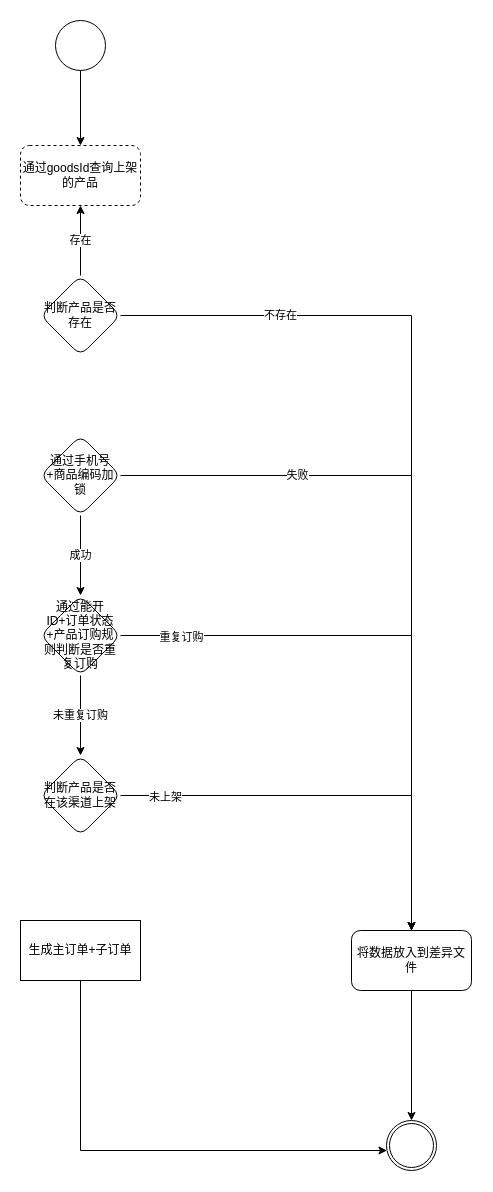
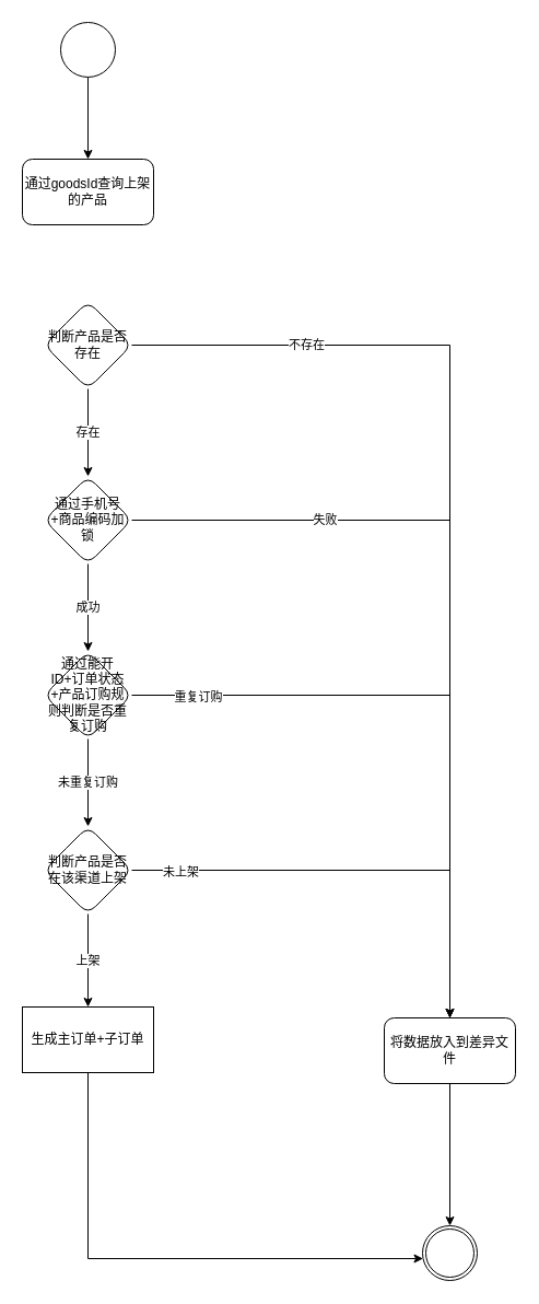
  <mxCell id="0" />
  <mxCell id="1" parent="0" />
  <mxCell id="2" value="" style="edgeStyle=orthogonalEdgeStyle;rounded=0;orthogonalLoop=1;jettySize=auto;html=1;" edge="1" parent="1" source="3" target="5"><mxGeometry relative="1" as="geometry" /></mxCell>
  <mxCell id="3" value="" style="shape=mxgraph.bpmn.shape;html=1;verticalLabelPosition=bottom;labelBackgroundColor=#ffffff;verticalAlign=top;align=center;perimeter=ellipsePerimeter;outlineConnect=0;outline=standard;symbol=general;rounded=1;" vertex="1" parent="1"><mxGeometry x="55" y="20" width="50" height="50" as="geometry" /></mxCell>
  <mxCell id="4" value="" style="shape=mxgraph.bpmn.shape;html=1;verticalLabelPosition=bottom;labelBackgroundColor=#ffffff;verticalAlign=top;align=center;perimeter=ellipsePerimeter;outlineConnect=0;outline=throwing;symbol=general;rounded=1;" vertex="1" parent="1"><mxGeometry x="386" y="1120" width="50" height="50" as="geometry" /></mxCell>
- <mxCell id="5" value="通过goodsId查询上架的产品" style="whiteSpace=wrap;html=1;rounded=1;verticalAlign=middle;labelBackgroundColor=#ffffff;dashed=1;" vertex="1" parent="1"><mxGeometry x="20" y="145" width="120" height="60" as="geometry" /></mxCell>
+ <mxCell id="5" value="通过goodsId查询上架的产品" style="whiteSpace=wrap;html=1;rounded=1;verticalAlign=middle;labelBackgroundColor=#ffffff;" vertex="1" parent="1"><mxGeometry x="20" y="145" width="120" height="60" as="geometry" /></mxCell>
  <mxCell id="6" value="不存在" style="edgeStyle=orthogonalEdgeStyle;rounded=0;orthogonalLoop=1;jettySize=auto;html=1;endArrow=none;" edge="1" parent="1" source="8" target="10"><mxGeometry x="-0.646" relative="1" as="geometry"><mxPoint as="offset" /></mxGeometry></mxCell>
- <mxCell id="7" value="存在" style="edgeStyle=orthogonalEdgeStyle;rounded=0;orthogonalLoop=1;jettySize=auto;html=1;" edge="1" parent="1" source="8" target="5"><mxGeometry relative="1" as="geometry" /></mxCell>
+ <mxCell id="7" value="存在" style="edgeStyle=orthogonalEdgeStyle;rounded=0;orthogonalLoop=1;jettySize=auto;html=1;" edge="1" parent="1" source="8" target="13"><mxGeometry relative="1" as="geometry" /></mxCell>
  <mxCell id="8" value="判断产品是否存在" style="rhombus;whiteSpace=wrap;html=1;rounded=1;labelBackgroundColor=none;labelBorderColor=none;" vertex="1" parent="1"><mxGeometry x="40" y="275" width="80" height="80" as="geometry" /></mxCell>
  <mxCell id="9" style="edgeStyle=orthogonalEdgeStyle;rounded=0;orthogonalLoop=1;jettySize=auto;html=1;" edge="1" parent="1" source="10" target="4"><mxGeometry relative="1" as="geometry" /></mxCell>
  <mxCell id="10" value="将数据放入到差异文件" style="whiteSpace=wrap;html=1;rounded=1;" vertex="1" parent="1"><mxGeometry x="351" y="930" width="120" height="60" as="geometry" /></mxCell>
  <mxCell id="11" value="失败" style="edgeStyle=orthogonalEdgeStyle;rounded=0;orthogonalLoop=1;jettySize=auto;html=1;" edge="1" parent="1" source="13" target="10"><mxGeometry x="-0.526" relative="1" as="geometry"><mxPoint as="offset" /></mxGeometry></mxCell>
  <mxCell id="12" value="成功" style="edgeStyle=orthogonalEdgeStyle;rounded=0;orthogonalLoop=1;jettySize=auto;html=1;" edge="1" parent="1" source="13" target="17"><mxGeometry relative="1" as="geometry" /></mxCell>
  <mxCell id="13" value="通过手机号+商品编码加锁" style="rhombus;whiteSpace=wrap;html=1;rounded=1;labelBackgroundColor=none;labelBorderColor=none;" vertex="1" parent="1"><mxGeometry x="40" y="435" width="80" height="80" as="geometry" /></mxCell>
  <mxCell id="14" style="edgeStyle=orthogonalEdgeStyle;rounded=0;orthogonalLoop=1;jettySize=auto;html=1;entryX=0.5;entryY=0;entryDx=0;entryDy=0;" edge="1" parent="1" source="17" target="10"><mxGeometry relative="1" as="geometry" /></mxCell>
  <mxCell id="15" value="重复订购" style="edgeLabel;html=1;align=center;verticalAlign=middle;resizable=0;points=[];" vertex="1" connectable="0" parent="14"><mxGeometry x="-0.796" y="-1" relative="1" as="geometry"><mxPoint as="offset" /></mxGeometry></mxCell>
  <mxCell id="16" value="未重复订购" style="edgeStyle=orthogonalEdgeStyle;rounded=0;orthogonalLoop=1;jettySize=auto;html=1;" edge="1" parent="1" source="17" target="21"><mxGeometry relative="1" as="geometry" /></mxCell>
  <mxCell id="17" value="通过能开ID+订单状态+产品订购规则判断是否重复订购" style="rhombus;whiteSpace=wrap;html=1;rounded=1;labelBackgroundColor=none;labelBorderColor=none;" vertex="1" parent="1"><mxGeometry x="40" y="595" width="80" height="80" as="geometry" /></mxCell>
  <mxCell id="18" style="edgeStyle=orthogonalEdgeStyle;rounded=0;orthogonalLoop=1;jettySize=auto;html=1;" edge="1" parent="1" source="21" target="10"><mxGeometry relative="1" as="geometry" /></mxCell>
  <mxCell id="19" value="未上架" style="edgeLabel;html=1;align=center;verticalAlign=middle;resizable=0;points=[];" vertex="1" connectable="0" parent="18"><mxGeometry x="-0.794" y="-1" relative="1" as="geometry"><mxPoint as="offset" /></mxGeometry></mxCell>
+ <mxCell id="20" value="上架" style="edgeStyle=orthogonalEdgeStyle;rounded=0;orthogonalLoop=1;jettySize=auto;html=1;" edge="1" parent="1" source="21" target="23"><mxGeometry relative="1" as="geometry" /></mxCell>
  <mxCell id="21" value="判断产品是否在该渠道上架" style="rhombus;whiteSpace=wrap;html=1;rounded=1;labelBackgroundColor=none;labelBorderColor=none;" vertex="1" parent="1"><mxGeometry x="40" y="755" width="80" height="80" as="geometry" /></mxCell>
  <mxCell id="22" style="edgeStyle=orthogonalEdgeStyle;rounded=0;orthogonalLoop=1;jettySize=auto;html=1;" edge="1" parent="1" source="23" target="4"><mxGeometry relative="1" as="geometry"><Array as="points"><mxPoint x="80" y="1150" /><mxPoint x="411" y="1150" /></Array></mxGeometry></mxCell>
  <mxCell id="23" value="生成主订单+子订单" style="whiteSpace=wrap;html=1;rounded=0;" vertex="1" parent="1"><mxGeometry x="20" y="920" width="120" height="60" as="geometry" /></mxCell>
